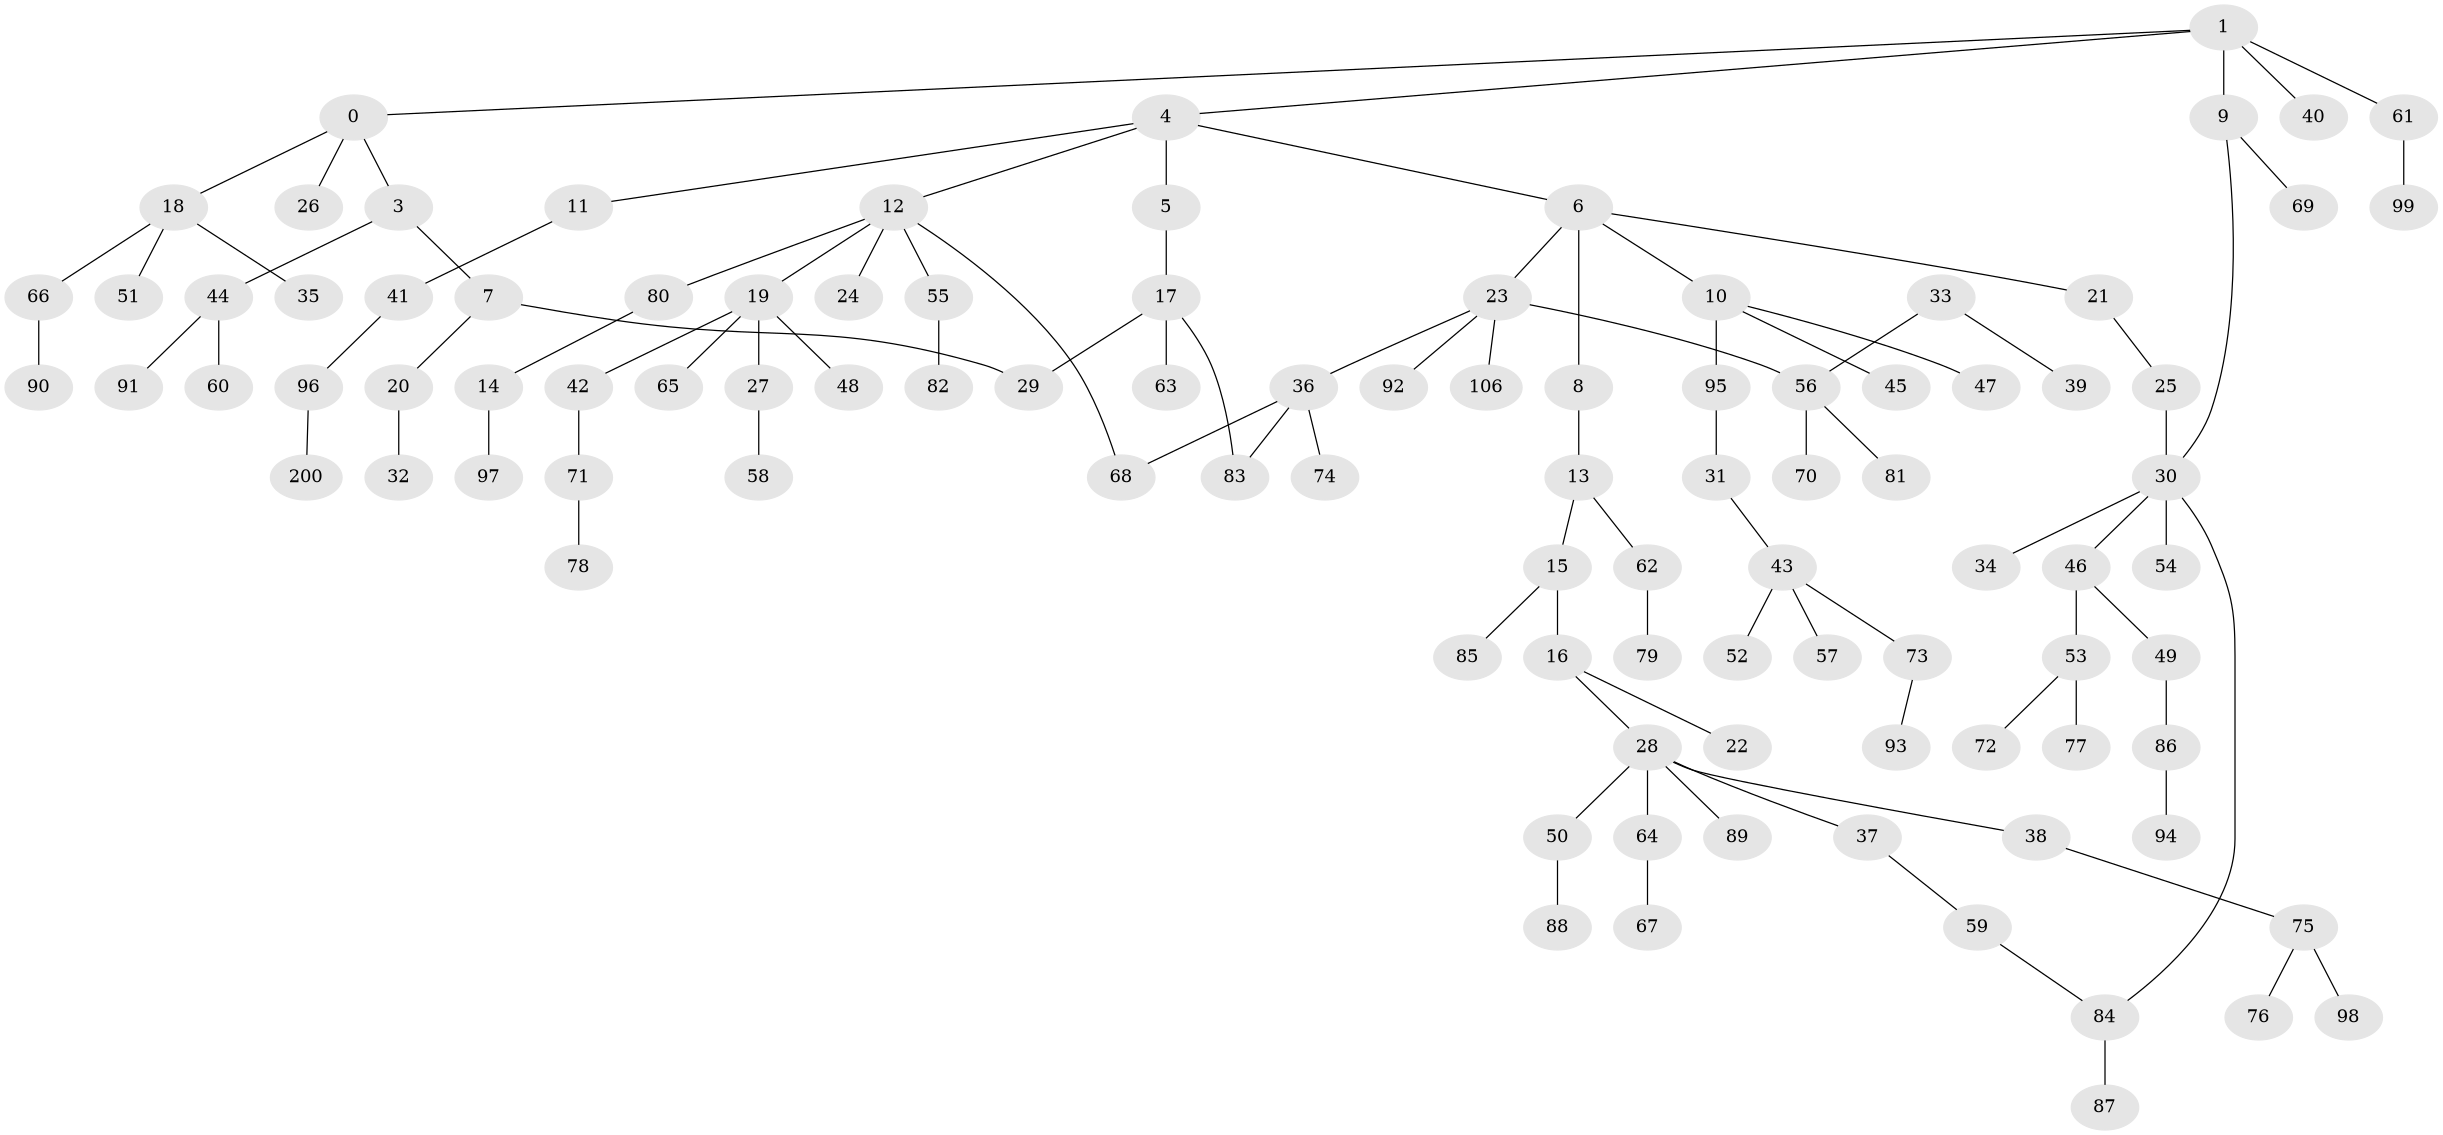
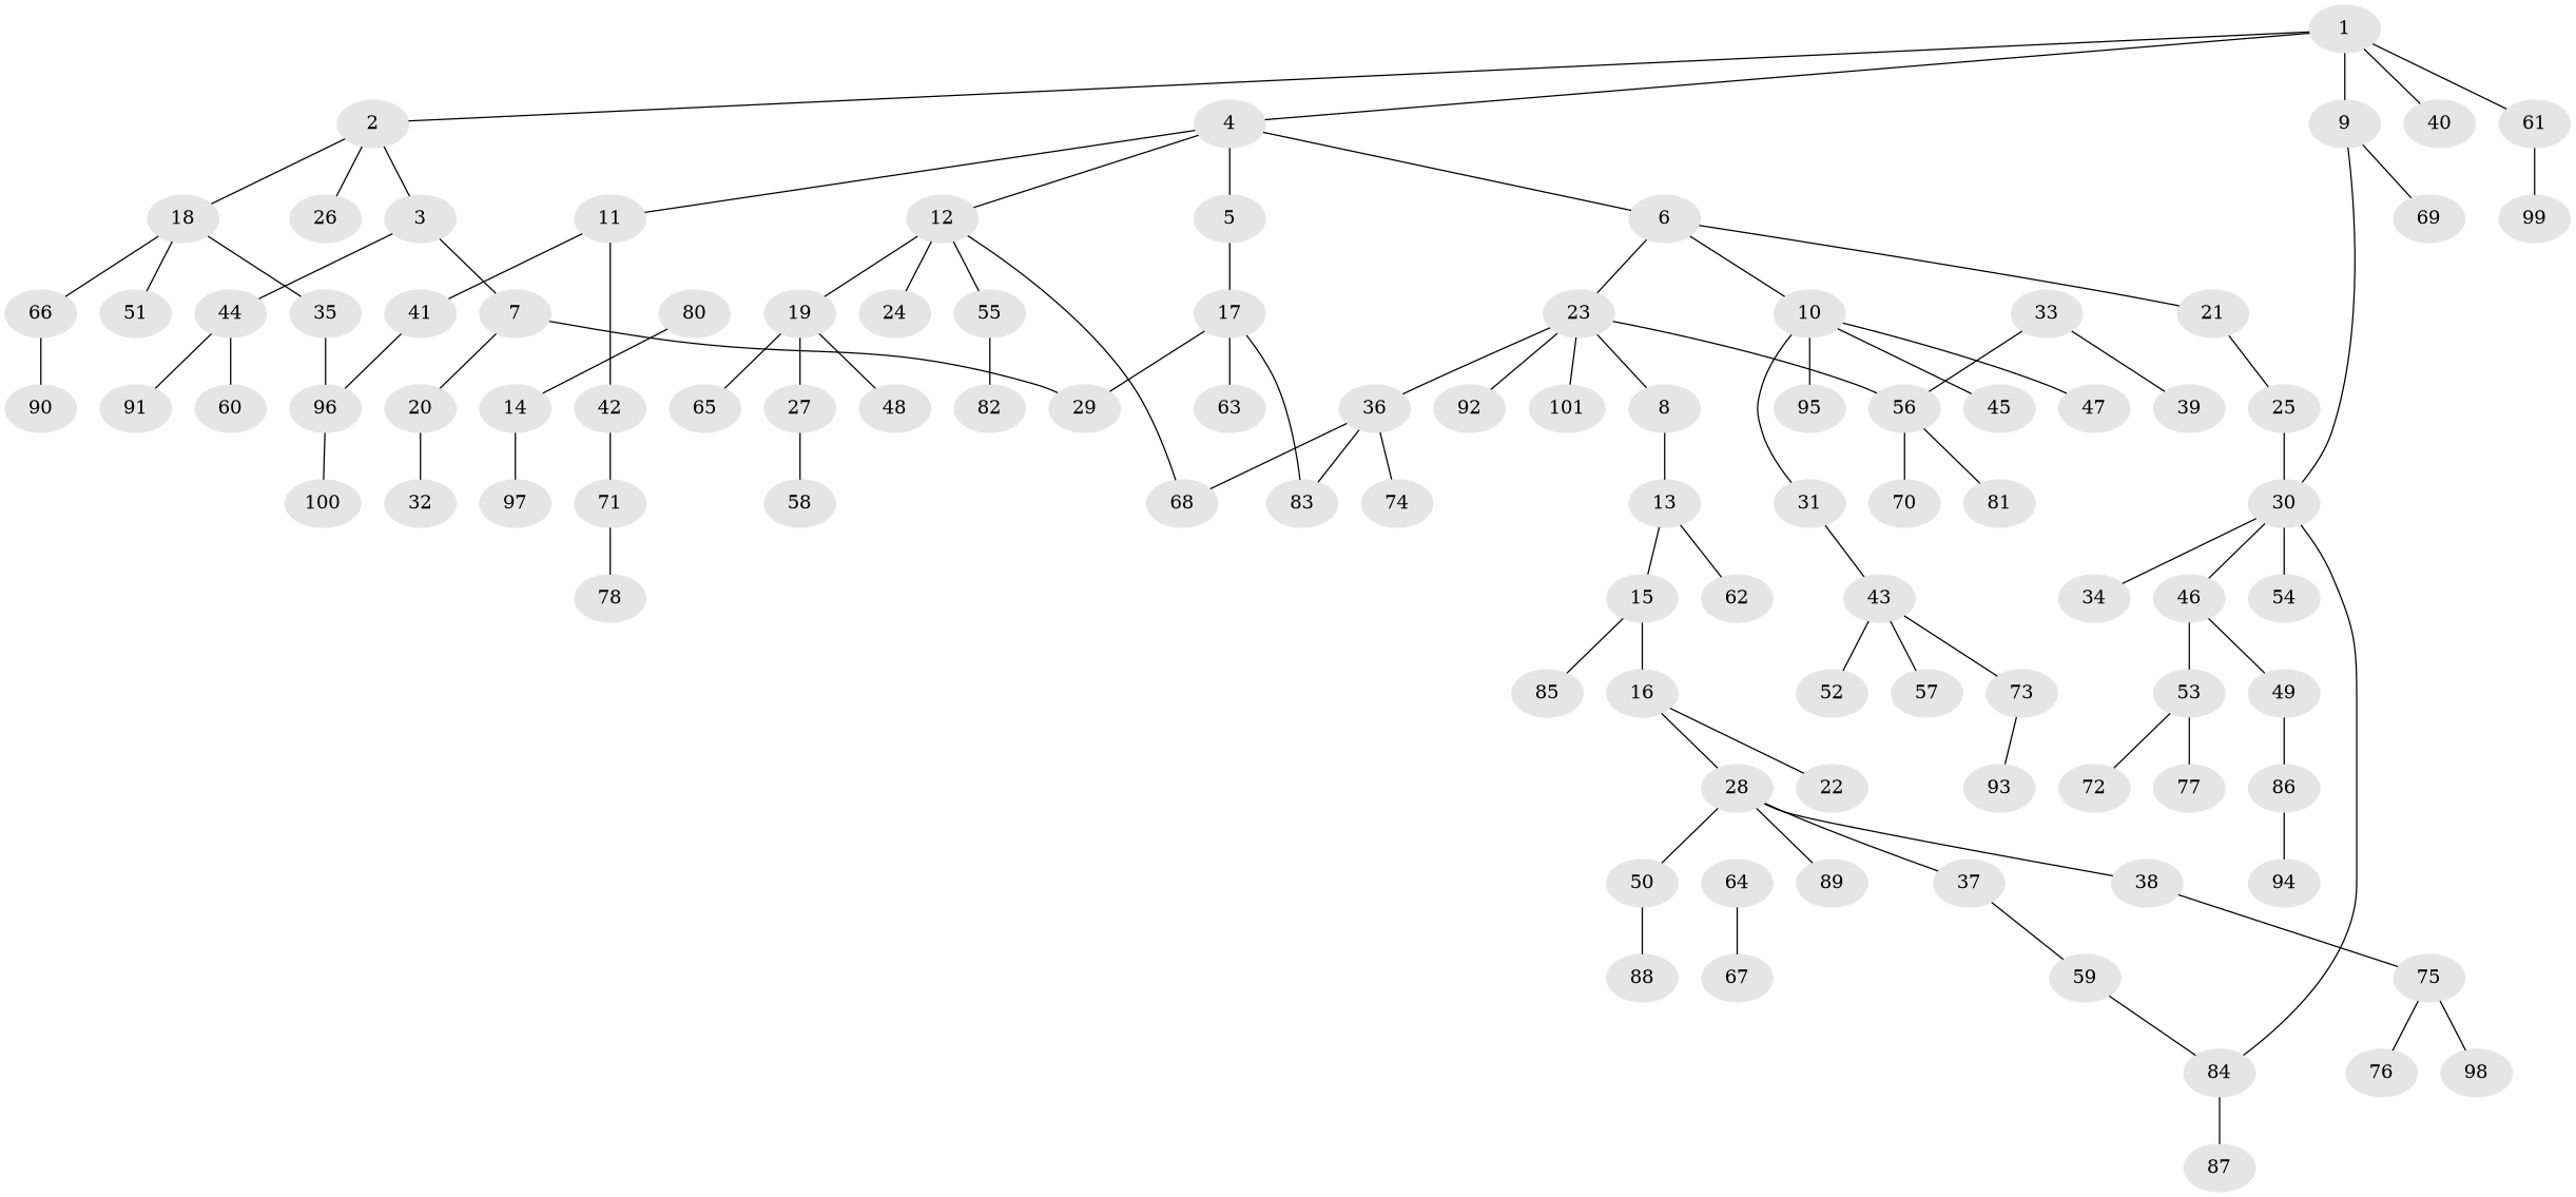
  graph {
    node [color=gray90 style=filled]
    1
-   2 [label=0]
+   2
    4
    9
    40
    61
    3
    18
    26
    5
    6
    11
    12
    30
    69
    99
    7
    44
    35
    51
    66
    20
    29
    60
    91
    17
    8
    10
    21
    23
    41
    19
    24
    55
    68
    80
    63
    83
    13
    31
    45
    47
    95
    25
    36
    92
-   101 [label=106]
+   101
    56
    32
    15
    62
    34
    46
    54
    84
    43
    96
    14
    97
    27
    42
    48
    65
    82
    16
    85
-   79
    22
    28
    37
    38
    50
    64
    89
    90
    58
    71
    33
    39
    74
    59
    75
    88
    67
    49
    53
    87
    52
    57
    73
    70
    81
-   100 [label=200]
+   100
    76
    98
    78
    93
    86
    72
    77
    94
    1 -- 2
    1 -- 4
    1 -- 9
    1 -- 40
    1 -- 61
    2 -- 3
    2 -- 18
    2 -- 26
    4 -- 5
    4 -- 6
    4 -- 11
    4 -- 12
    9 -- 30
    9 -- 69
    61 -- 99
    3 -- 7
    3 -- 44
    18 -- 35
    18 -- 51
    18 -- 66
    5 -- 17
-   6 -- 8
+   23 -- 8
    6 -- 10
    6 -- 21
    6 -- 23
    11 -- 41
    12 -- 19
    12 -- 24
    12 -- 55
    12 -- 68
-   12 -- 80
    30 -- 34
    30 -- 46
    30 -- 54
    30 -- 84
    7 -- 20
    7 -- 29
    44 -- 60
    44 -- 91
+   35 -- 96
    66 -- 90
    20 -- 32
    17 -- 29
    17 -- 63
    17 -- 83
    8 -- 13
-   95 -- 31
+   10 -- 31
    10 -- 45
    10 -- 47
    10 -- 95
    21 -- 25
    23 -- 36
    23 -- 92
    23 -- 101
    23 -- 56
    41 -- 96
    19 -- 27
-   19 -- 42
+   11 -- 42
    19 -- 48
    19 -- 65
    55 -- 82
    80 -- 14
    13 -- 15
    13 -- 62
    31 -- 43
    25 -- 30
    36 -- 68
    36 -- 83
    36 -- 74
    56 -- 70
    56 -- 81
    15 -- 16
    15 -- 85
-   62 -- 79
    46 -- 49
    46 -- 53
    84 -- 87
    43 -- 52
    43 -- 57
    43 -- 73
    96 -- 100
    14 -- 97
    27 -- 58
    42 -- 71
    16 -- 22
    16 -- 28
    28 -- 37
    28 -- 38
    28 -- 50
-   28 -- 64
    28 -- 89
    37 -- 59
    38 -- 75
    50 -- 88
    64 -- 67
    71 -- 78
    33 -- 56
    33 -- 39
    59 -- 84
    75 -- 76
    75 -- 98
    49 -- 86
    53 -- 72
    53 -- 77
    73 -- 93
    86 -- 94
  }
